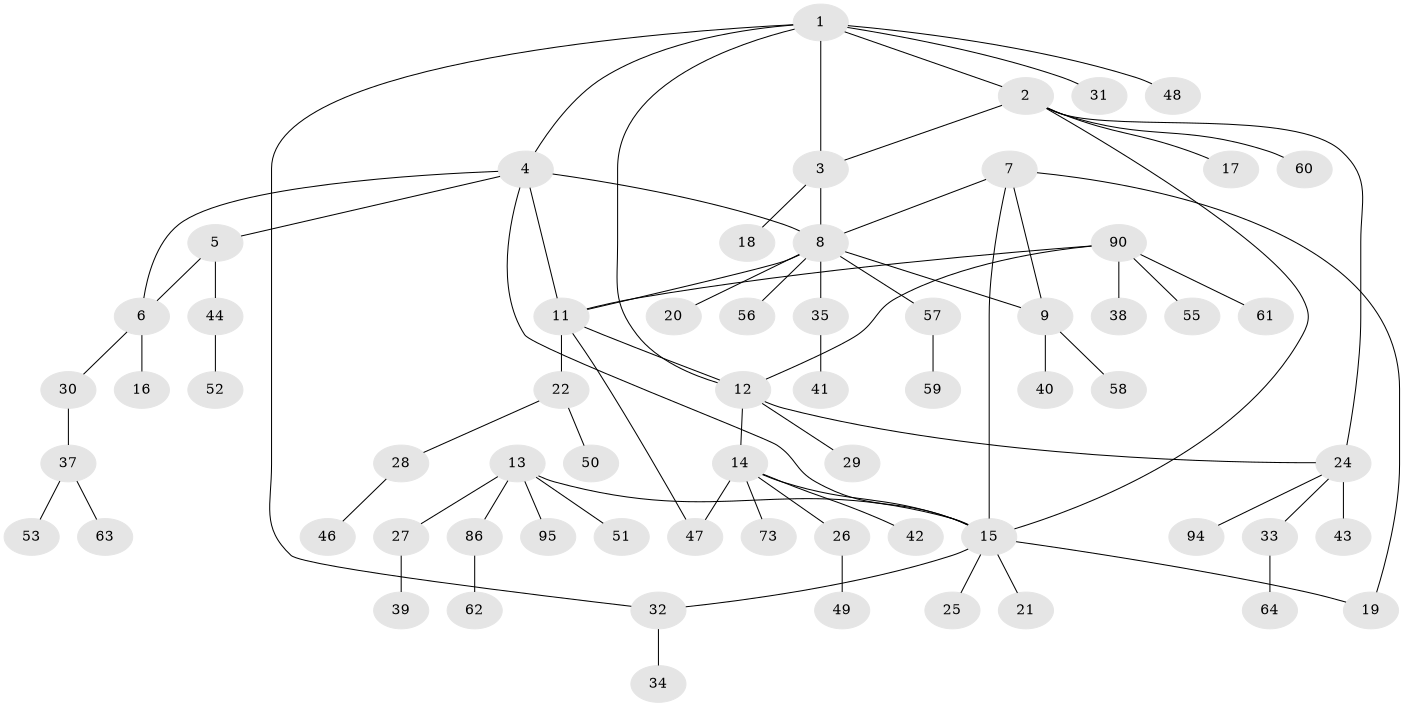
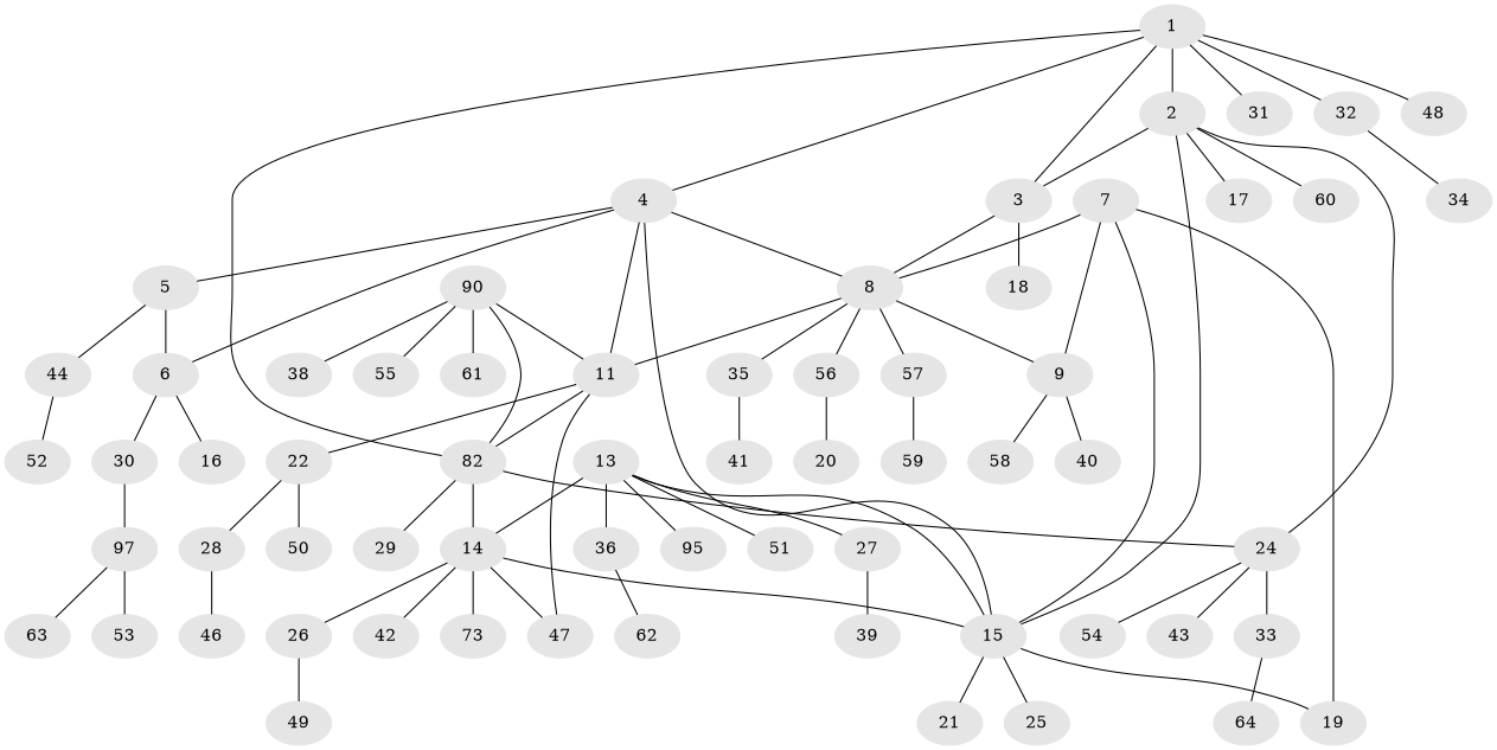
  graph {
    node [color=gray90 style=filled]
    1
    2
    3
    4
-   12
+   12 [label=82]
    31
    32
    48
    15
    17
    24
    60
    8
    18
    5
    6
    11
    14
    29
    34
    19
    21
    25
    33
    43
-   54 [label=94]
+   54
    9
    20
    35
    56
    57
    44
    16
    30
    22
    47
    52
-   37
+   37 [label=97]
    7
    40
    58
    41
    59
    n44 [label=90]
    38
    55
    61
    28
    50
    n50 [label=73]
    26
    42
    13
    27
-   36 [label=86]
+   36
    n56 [label=95]
    51
    39
    62
    49
    46
    64
    53
    63
    1 -- 2
    1 -- 3
    1 -- 4
    1 -- 12
    1 -- 31
    1 -- 32
    1 -- 48
    2 -- 3
    2 -- 15
    2 -- 17
    2 -- 24
    2 -- 60
    3 -- 8
    3 -- 18
    4 -- 15
    4 -- 8
    4 -- 5
    4 -- 6
    4 -- 11
    12 -- 24
    12 -- 14
    12 -- 29
    32 -- 34
-   15 -- 32
    15 -- 19
    15 -- 21
    15 -- 25
    24 -- 33
    24 -- 43
    24 -- 54
    8 -- 11
    8 -- 9
-   8 -- 20
+   56 -- 20
    8 -- 35
    8 -- 56
    8 -- 57
    5 -- 6
    5 -- 44
    6 -- 16
    6 -- 30
    11 -- 12
    11 -- 22
    11 -- 47
    14 -- 15
    14 -- 47
    14 -- n50
    14 -- 26
    14 -- 42
    33 -- 64
    9 -- 40
    9 -- 58
    35 -- 41
    57 -- 59
    44 -- 52
    30 -- 37
    22 -- 28
    22 -- 50
    37 -- 53
    37 -- 63
    7 -- 15
    7 -- 8
    7 -- 19
    7 -- 9
    n44 -- 12
    n44 -- 11
    n44 -- 38
    n44 -- 55
    n44 -- 61
    28 -- 46
    26 -- 49
    13 -- 15
+   13 -- 14
    13 -- 27
    13 -- 36
    13 -- n56
    13 -- 51
    27 -- 39
    36 -- 62
  }
